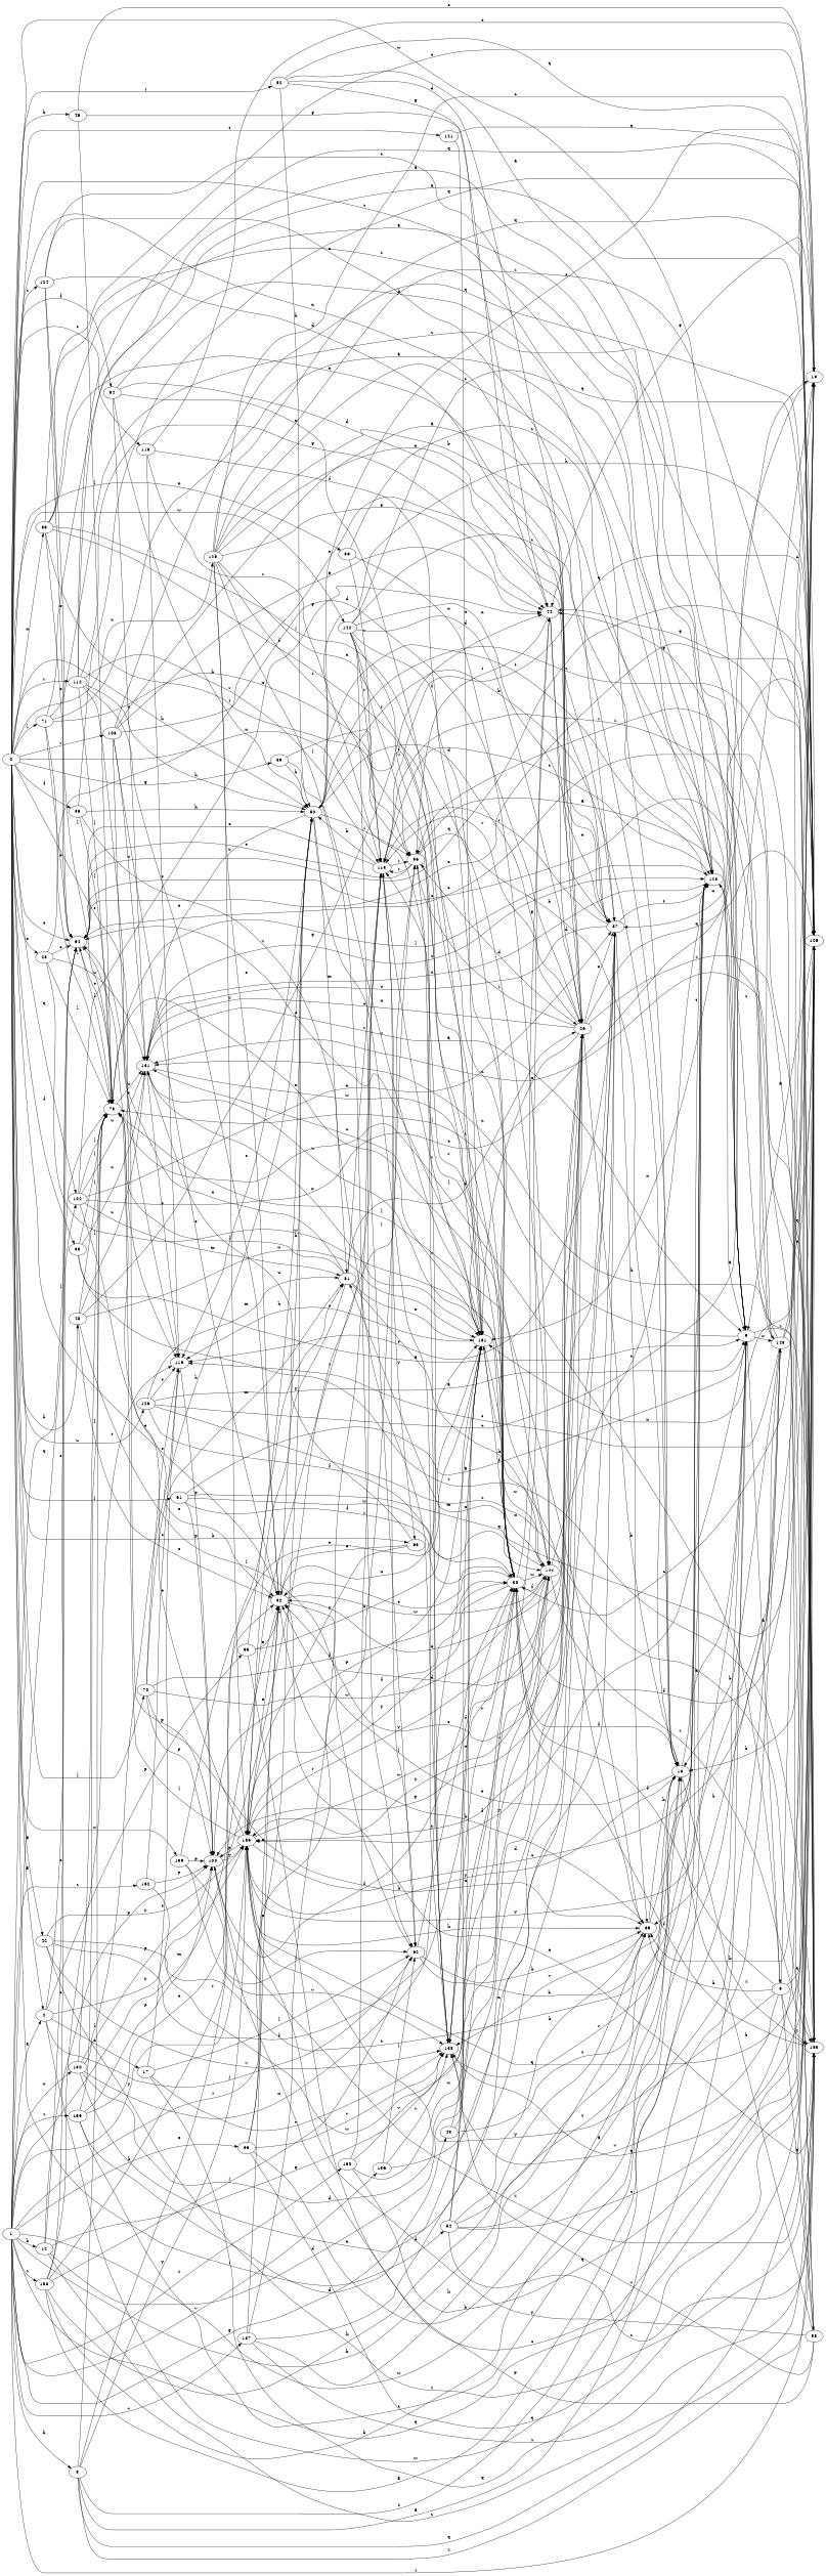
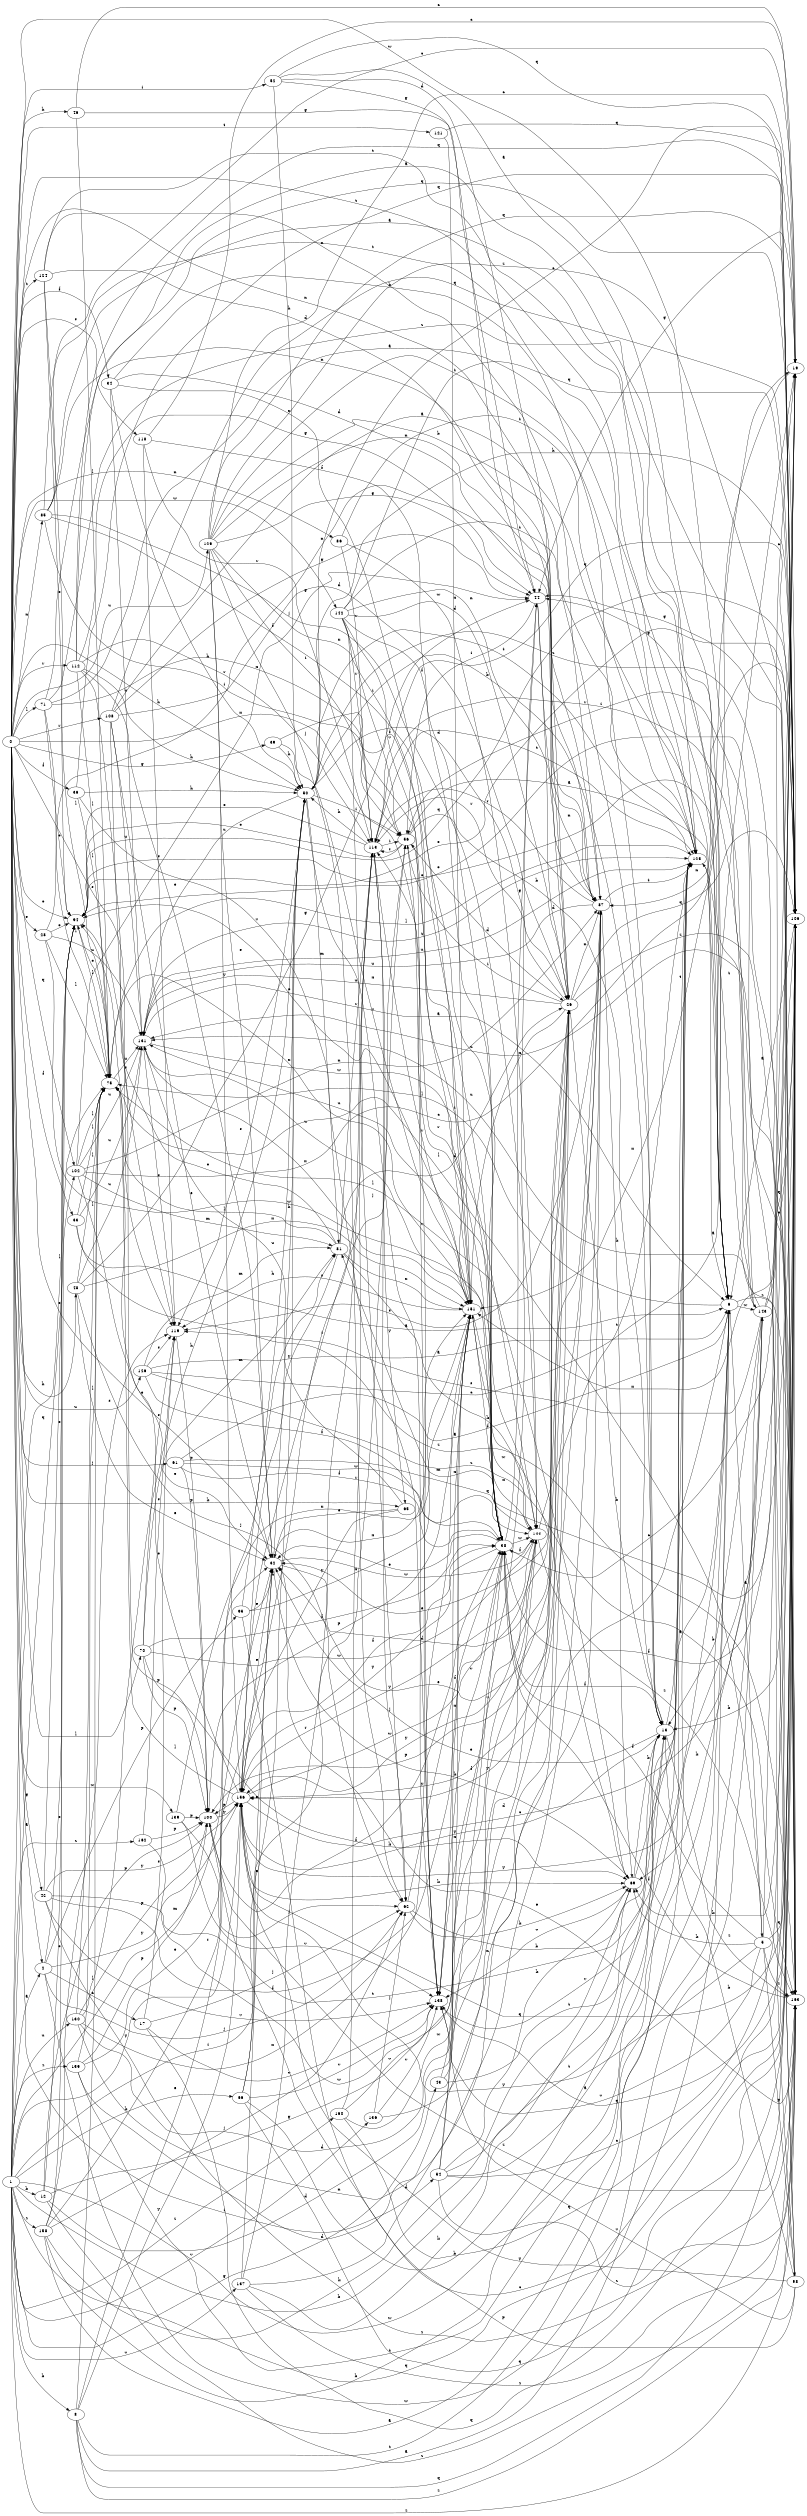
  strict digraph {
    rankdir=LR
    0
    2
    28
    32
    33
    34
    36
    39
    42
    46
    48
    50
    52
    54
    61
    65
    70
    71
    85
    86
    87
    94
    102
    108
    112
    118
    119
    121
    124
    125
    126
    129
    139
    142
    143
    151
    156
    17
    62
    95
    75
    131
    144
    69
    26
    163
    6
    13
    106
    138
    38
    19
    44
    56
    81
    100
    113
    1
    8
    12
    43
    66
    130
    136
    137
    158
    159
    160
    162
    5
    98
    0 -> 2 [label=a]
    0 -> 28 [label=e]
    0 -> 32 [label=e]
    0 -> 33 [label=f]
    0 -> 34 [label=f]
    0 -> 36 [label=f]
    0 -> 39 [label=g]
    0 -> 42 [label=g]
    0 -> 46 [label=h]
    0 -> 48 [label=h]
    0 -> 50 [label=h]
    0 -> 52 [label=i]
    0 -> 54 [label=i]
    0 -> 61 [label=j]
    0 -> 65 [label=k]
    0 -> 70 [label=l]
    0 -> 71 [label=l]
    0 -> 85 [label=n]
    0 -> 86 [label=n]
    0 -> 87 [label=n]
    0 -> 94 [label=o]
    0 -> 102 [label=q]
    0 -> 108 [label=r]
    0 -> 112 [label=r]
    0 -> 118 [label=s]
    0 -> 119 [label=s]
    0 -> 121 [label=t]
    0 -> 124 [label=t]
    0 -> 125 [label=t]
    0 -> 126 [label=u]
    0 -> 129 [label=u]
    0 -> 139 [label=w]
    0 -> 142 [label=w]
    0 -> 143 [label=w]
    0 -> 151 [label=x]
    2 -> 94 [label=o]
    2 -> 143 [label=w]
    2 -> 156 [label=y]
    2 -> 17 [label=c]
    2 -> 62 [label=j]
    2 -> 95 [label=p]
    28 -> 87 [label=n]
    28 -> 94 [label=o]
    28 -> 75 [label=l]
    28 -> 131 [label=u]
    28 -> 144 [label=w]
    32 -> 50 [label=h]
    32 -> 151 [label=x]
    32 -> 144 [label=w]
    32 -> 69 [label=k]
    32 -> 26 [label=d]
    33 -> 75 [label=l]
    33 -> 131 [label=u]
    33 -> 163 [label=z]
    33 -> 6 [label=a]
    34 -> 50 [label=h]
    34 -> 151 [label=x]
    34 -> 131 [label=u]
    34 -> 26 [label=d]
    34 -> 13 [label=b]
    36 -> 50 [label=h]
    36 -> 75 [label=l]
    36 -> 106 [label=q]
    36 -> 138 [label=v]
    39 -> 50 [label=h]
    39 -> 151 [label=x]
    39 -> 38 [label=f]
    42 -> 125 [label=t]
    42 -> 156 [label=y]
    42 -> 163 [label=z]
    42 -> 138 [label=v]
    42 -> 38 [label=f]
    46 -> 75 [label=l]
    46 -> 19 [label=c]
    46 -> 44 [label=g]
    48 -> 32 [label=e]
    48 -> 151 [label=x]
    48 -> 62 [label=j]
    48 -> 75 [label=l]
    48 -> 131 [label=u]
    48 -> 44 [label=g]
    50 -> 119 [label=s]
    50 -> 125 [label=t]
    50 -> 131 [label=u]
    50 -> 26 [label=d]
    50 -> 163 [label=z]
    50 -> 13 [label=b]
    50 -> 138 [label=v]
    50 -> 19 [label=c]
    50 -> 56 [label=i]
    50 -> 81 [label=m]
    52 -> 50 [label=h]
    52 -> 26 [label=d]
    52 -> 6 [label=a]
    52 -> 106 [label=q]
    52 -> 44 [label=g]
    54 -> 125 [label=t]
    54 -> 151 [label=x]
    54 -> 69 [label=k]
    54 -> 163 [label=z]
    54 -> 6 [label=a]
    54 -> 38 [label=f]
    54 -> 19 [label=c]
    61 -> 144 [label=w]
    61 -> 6 [label=a]
    61 -> 106 [label=q]
    61 -> 38 [label=f]
    61 -> 100 [label=p]
    65 -> 32 [label=e]
    65 -> 156 [label=y]
    65 -> 131 [label=u]
    70 -> 119 [label=s]
    70 -> 144 [label=w]
    70 -> 69 [label=k]
    70 -> 38 [label=f]
    70 -> 81 [label=m]
    70 -> 100 [label=p]
    71 -> 94 [label=o]
    71 -> 151 [label=x]
    71 -> 75 [label=l]
    71 -> 163 [label=z]
    71 -> 6 [label=a]
    71 -> 106 [label=q]
    85 -> 87 [label=n]
-   85 -> 94 [label=o]
+   42 -> 94 [label=o]
    85 -> 125 [label=t]
    85 -> 144 [label=j]
    85 -> 6 [label=a]
    85 -> 38 [label=f]
    85 -> 19 [label=c]
    85 -> 56 [label=i]
    86 -> 125 [label=t]
    86 -> 144 [label=w]
    86 -> 113 [label=r]
    87 -> 32 [label=e]
    87 -> 119 [label=s]
    87 -> 125 [label=t]
    87 -> 156 [label=y]
    87 -> 131 [label=u]
    87 -> 69 [label=k]
    87 -> 100 [label=p]
    87 -> 113 [label=r]
    94 -> 75 [label=l]
    94 -> 106 [label=q]
    102 -> 32 [label=e]
    102 -> 87 [label=n]
    102 -> 75 [label=l]
    102 -> 131 [label=u]
    102 -> 19 [label=c]
    102 -> 44 [label=g]
    102 -> 81 [label=m]
    108 -> 32 [label=e]
    108 -> 131 [label=u]
    108 -> 26 [label=d]
    108 -> 6 [label=a]
    108 -> 106 [label=q]
    108 -> 44 [label=g]
    108 -> 100 [label=p]
    112 -> 32 [label=e]
    112 -> 50 [label=h]
    112 -> 119 [label=s]
    112 -> 75 [label=l]
    112 -> 6 [label=a]
    112 -> 106 [label=q]
    112 -> 44 [label=g]
    112 -> 113 [label=r]
    118 -> 119 [label=s]
    118 -> 38 [label=f]
    118 -> 19 [label=c]
    118 -> 113 [label=r]
    119 -> 100 [label=p]
    121 -> 151 [label=x]
    121 -> 106 [label=q]
    124 -> 87 [label=n]
    124 -> 94 [label=o]
    124 -> 125 [label=t]
    124 -> 75 [label=l]
    124 -> 26 [label=d]
    125 -> 75 [label=l]
    125 -> 131 [label=u]
    125 -> 6 [label=a]
    126 -> 119 [label=s]
    126 -> 163 [label=z]
    126 -> 6 [label=a]
    126 -> 38 [label=f]
    126 -> 19 [label=c]
    126 -> 81 [label=m]
    129 -> 32 [label=e]
    129 -> 87 [label=n]
    129 -> 125 [label=t]
    129 -> 151 [label=x]
    129 -> 156 [label=y]
    129 -> 62 [label=j]
    129 -> 163 [label=z]
    129 -> 13 [label=b]
    129 -> 106 [label=q]
    129 -> 19 [label=c]
    129 -> 44 [label=g]
    129 -> 56 [label=i]
    139 -> 151 [label=x]
    139 -> 62 [label=j]
    139 -> 138 [label=v]
    139 -> 100 [label=p]
    142 -> 87 [label=n]
    142 -> 125 [label=t]
    142 -> 62 [label=j]
    142 -> 26 [label=d]
    142 -> 106 [label=q]
    142 -> 138 [label=v]
    142 -> 38 [label=f]
    142 -> 56 [label=i]
    142 -> 113 [label=r]
    143 -> 94 [label=o]
    143 -> 119 [label=s]
    143 -> 125 [label=t]
    143 -> 156 [label=y]
    143 -> 69 [label=k]
    143 -> 13 [label=b]
    143 -> 106 [label=q]
    143 -> 19 [label=c]
    143 -> 44 [label=g]
    151 -> 119 [label=s]
    151 -> 131 [label=u]
    151 -> 144 [label=w]
    151 -> 38 [label=f]
    151 -> 100 [label=p]
    151 -> 113 [label=r]
    156 -> 32 [label=e]
    156 -> 94 [label=o]
    156 -> 75 [label=l]
    156 -> 144 [label=w]
    156 -> 69 [label=k]
    156 -> 106 [label=q]
    156 -> 38 [label=f]
    156 -> 19 [label=c]
    156 -> 56 [label=i]
    156 -> 100 [label=p]
    17 -> 119 [label=s]
    17 -> 62 [label=j]
    17 -> 106 [label=q]
    17 -> 138 [label=v]
    62 -> 69 [label=k]
    62 -> 13 [label=b]
    62 -> 38 [label=f]
    95 -> 32 [label=e]
    95 -> 50 [label=h]
    95 -> 151 [label=x]
    95 -> 19 [label=c]
    75 -> 94 [label=o]
    75 -> 151 [label=x]
    75 -> 131 [label=u]
    131 -> 119 [label=s]
    131 -> 125 [label=t]
    131 -> 151 [label=x]
    131 -> 144 [label=w]
    131 -> 6 [label=a]
    144 -> 125 [label=t]
    144 -> 151 [label=x]
    144 -> 156 [label=y]
    144 -> 131 [label=u]
    144 -> 163 [label=z]
    144 -> 138 [label=v]
    144 -> 38 [label=f]
    144 -> 81 [label=m]
    69 -> 75 [label=l]
    69 -> 6 [label=a]
    69 -> 13 [label=b]
    69 -> 138 [label=v]
    26 -> 32 [label=e]
    26 -> 87 [label=n]
    26 -> 151 [label=x]
    26 -> 156 [label=y]
    26 -> 131 [label=u]
    26 -> 163 [label=z]
    26 -> 13 [label=b]
    26 -> 106 [label=q]
    26 -> 56 [label=i]
    26 -> 113 [label=r]
    163 -> 32 [label=e]
    163 -> 94 [label=o]
    163 -> 131 [label=u]
    163 -> 38 [label=f]
    163 -> 44 [label=g]
    6 -> 143 [label=w]
    6 -> 156 [label=y]
    6 -> 75 [label=l]
    6 -> 163 [label=z]
    6 -> 138 [label=v]
    6 -> 5 [label=a]
    13 -> 32 [label=e]
    13 -> 125 [label=t]
    13 -> 156 [label=y]
    13 -> 163 [label=z]
    13 -> 38 [label=f]
    106 -> 50 [label=h]
    106 -> 87 [label=n]
    106 -> 94 [label=o]
    106 -> 151 [label=x]
    106 -> 69 [label=k]
    106 -> 6 [label=a]
    106 -> 13 [label=b]
    106 -> 38 [label=f]
    138 -> 151 [label=x]
    138 -> 106 [label=q]
    38 -> 32 [label=e]
    38 -> 94 [label=o]
    38 -> 156 [label=y]
    38 -> 144 [label=w]
    38 -> 138 [label=v]
    38 -> 19 [label=c]
    38 -> 44 [label=g]
    38 -> 56 [label=i]
    38 -> 113 [label=r]
    19 -> 151 [label=x]
    19 -> 44 [label=g]
    44 -> 87 [label=n]
    44 -> 26 [label=d]
    44 -> 56 [label=i]
    56 -> 94 [label=o]
    56 -> 26 [label=d]
    56 -> 6 [label=a]
    56 -> 13 [label=b]
    56 -> 138 [label=v]
    56 -> 113 [label=r]
    81 -> 94 [label=o]
    81 -> 151 [label=x]
    81 -> 156 [label=y]
    81 -> 75 [label=l]
    81 -> 69 [label=k]
    81 -> 26 [label=d]
    81 -> 113 [label=r]
    100 -> 156 [label=y]
    100 -> 163 [label=z]
    100 -> 38 [label=f]
    113 -> 50 [label=h]
    113 -> 65 [label=y]
    113 -> 94 [label=o]
    113 -> 125 [label=t]
    113 -> 62 [label=j]
    113 -> 106 [label=q]
    113 -> 56 [label=i]
    1 -> 2 [label=a]
    1 -> 102 [label=q]
    1 -> 143 [label=w]
    1 -> 156 [label=y]
    1 -> 75 [label=l]
    1 -> 163 [label=z]
    1 -> 13 [label=b]
    1 -> 106 [label=q]
    1 -> 56 [label=i]
    1 -> 81 [label=m]
    1 -> 8 [label=b]
    1 -> 12 [label=b]
    1 -> 43 [label=g]
    1 -> 66 [label=k]
    1 -> 130 [label=u]
    1 -> 136 [label=v]
    1 -> 137 [label=v]
    1 -> 158 [label=z]
    1 -> 159 [label=z]
    1 -> 160 [label=z]
    1 -> 162 [label=z]
    8 -> 32 [label=e]
    8 -> 125 [label=t]
    8 -> 156 [label=y]
    8 -> 75 [label=l]
    8 -> 163 [label=z]
    8 -> 6 [label=a]
    8 -> 106 [label=q]
    12 -> 94 [label=o]
    12 -> 26 [label=d]
    12 -> 163 [label=z]
    12 -> 44 [label=g]
    12 -> 100 [label=p]
    43 -> 125 [label=t]
    43 -> 151 [label=x]
    43 -> 26 [label=d]
    66 -> 32 [label=e]
    66 -> 50 [label=h]
    66 -> 13 [label=b]
    66 -> 106 [label=q]
    66 -> 138 [label=v]
    130 -> 50 [label=h]
    130 -> 87 [label=n]
    130 -> 151 [label=x]
    130 -> 75 [label=l]
    130 -> 26 [label=d]
    130 -> 100 [label=p]
    136 -> 87 [label=n]
    136 -> 62 [label=j]
    136 -> 138 [label=v]
    137 -> 32 [label=e]
    137 -> 69 [label=k]
    137 -> 26 [label=d]
    137 -> 163 [label=z]
    137 -> 113 [label=r]
    158 -> 94 [label=o]
    158 -> 119 [label=s]
    158 -> 62 [label=j]
    158 -> 69 [label=k]
    158 -> 6 [label=a]
    158 -> 13 [label=b]
    158 -> 113 [label=r]
    159 -> 32 [label=e]
    159 -> 125 [label=t]
    159 -> 75 [label=l]
    159 -> 26 [label=d]
    159 -> 100 [label=p]
    160 -> 144 [label=w]
    160 -> 106 [label=q]
    160 -> 138 [label=v]
    160 -> 113 [label=r]
    162 -> 119 [label=s]
    162 -> 144 [label=w]
    162 -> 100 [label=p]
    5 -> 156 [label=y]
    5 -> 75 [label=l]
    5 -> 69 [label=k]
    5 -> 163 [label=z]
    5 -> 106 [label=q]
    5 -> 138 [label=v]
    5 -> 38 [label=f]
    5 -> 19 [label=c]
    5 -> 98 [label=p]
    98 -> 156 [label=y]
    98 -> 131 [label=u]
    98 -> 13 [label=b]
    98 -> 138 [label=v]
    98 -> 56 [label=i]
    98 -> 100 [label=p]
    98 -> 113 [label=r]
  }
